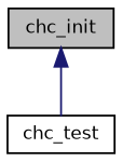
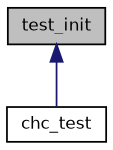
  digraph {
    rankdir=TB
    node [color=black fontname=Helvetica fontsize=10 shape=record style=filled]
-   n1 [fillcolor=grey75 fontcolor=black height=0.2 label=chc_init width=0.4]
+   n1 [fillcolor=grey75 fontcolor=black height=0.2 label=test_init width=0.4]
    n2 [fillcolor=white height=0.2 label=chc_test width=0.4]
    n1 -> n2 [color=midnightblue dir=back fontname=Helvetica fontsize=10 labelfontname=Helvetica labelfontsize=10 style=solid]
  }
